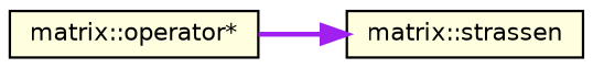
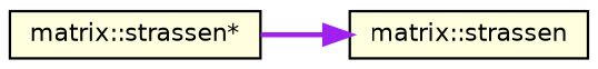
  digraph {
    rankdir=RL
    node [color=black fillcolor=lightyellow fontname=Helvetica fontsize=10 shape=record style=filled]
    n1 [fontcolor=black height=0.2 label="matrix::strassen" width=0.4]
-   n2 [height=0.2 label="matrix::operator*" width=0.4]
+   n2 [height=0.2 label="matrix::strassen*" width=0.4]
    n1 -> n2 [color=purple dir=back fontname=Helvetica fontsize=10 labelfontname=Helvetica labelfontsize=10 style=bold]
  }
